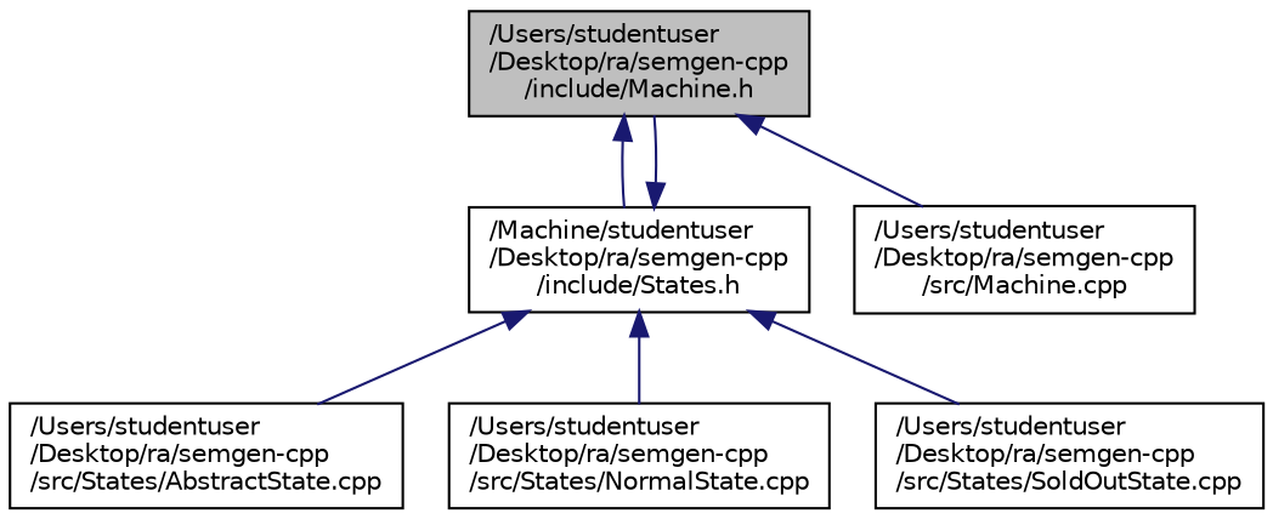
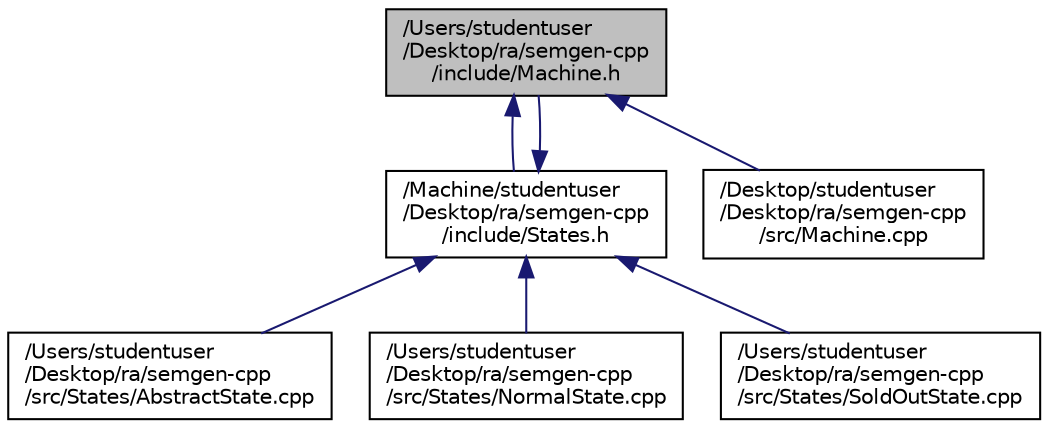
  digraph {
    node [color=black fillcolor=white fontname=Helvetica fontsize=10 shape=record style=filled]
    edge [color=midnightblue dir=back fontname=Helvetica fontsize=10 labelfontname=Helvetica labelfontsize=10 style=solid]
    n1 [fillcolor=grey75 fontcolor=black height=0.2 label="/Users/studentuser\l/Desktop/ra/semgen-cpp\l/include/Machine.h" width=0.4]
    n2 [height=0.2 label="/Machine/studentuser\l/Desktop/ra/semgen-cpp\l/include/States.h" width=0.4]
-   n3 [height=0.2 label="/Users/studentuser\l/Desktop/ra/semgen-cpp\l/src/Machine.cpp" width=0.4]
+   n3 [height=0.2 label="/Desktop/studentuser\l/Desktop/ra/semgen-cpp\l/src/Machine.cpp" width=0.4]
    n4 [height=0.2 label="/Users/studentuser\l/Desktop/ra/semgen-cpp\l/src/States/AbstractState.cpp" width=0.4]
    n5 [height=0.2 label="/Users/studentuser\l/Desktop/ra/semgen-cpp\l/src/States/NormalState.cpp" width=0.4]
    n6 [height=0.2 label="/Users/studentuser\l/Desktop/ra/semgen-cpp\l/src/States/SoldOutState.cpp" width=0.4]
    n1 -> n2
    n1 -> n3
    n2 -> n1
    n2 -> n4
    n2 -> n5
    n2 -> n6
  }
